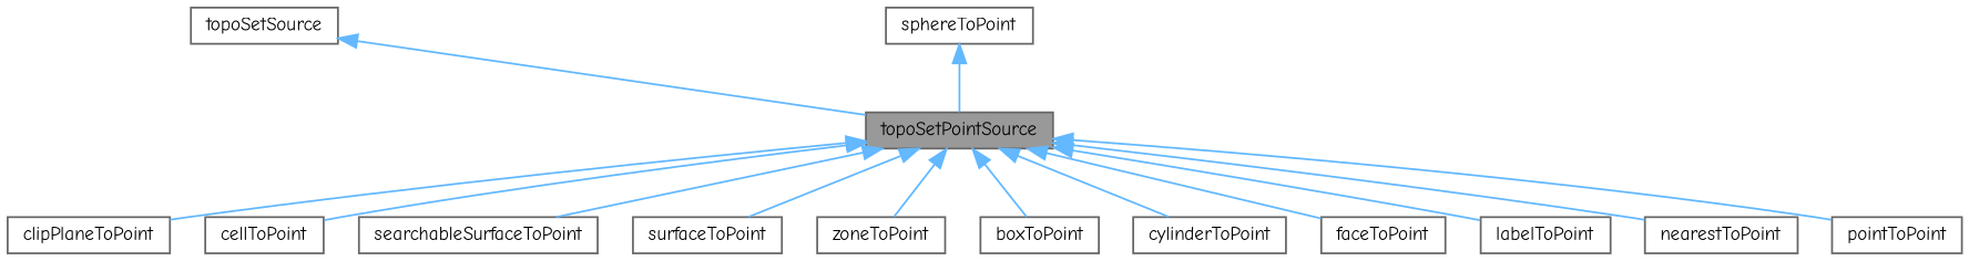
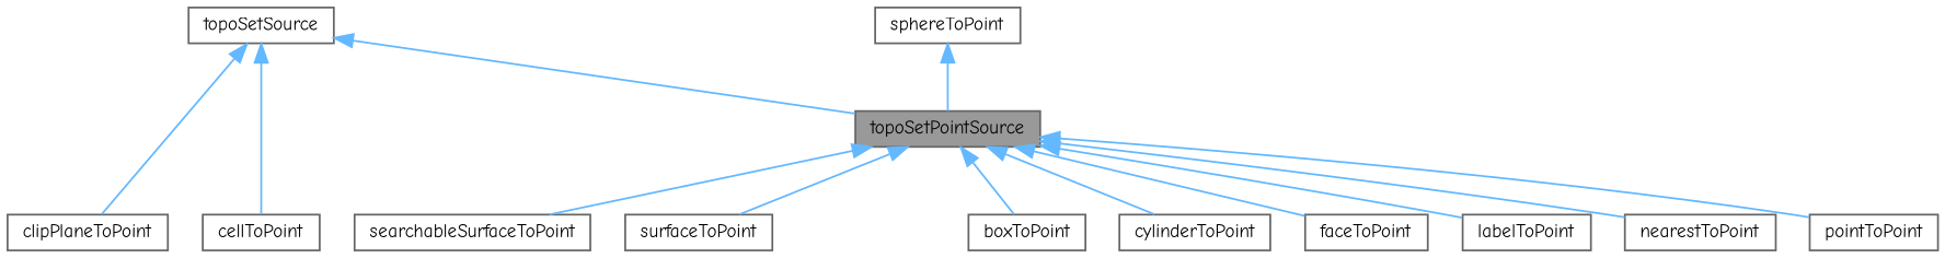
  digraph {
    fontname="Comic Neue"
    rankdir=TB
    node [color=gray40 fillcolor=white fontname="Comic Neue" fontsize=10 shape=box style=filled]
    edge [color=steelblue1 dir=back fontname="Comic Neue" fontsize=10 labelfontname=Helvetica labelfontsize=10 style=solid]
    n1 [fillcolor=grey60 fontcolor=black height=0.2 label=topoSetPointSource width=0.4]
    n2 [height=0.2 label=boxToPoint width=0.4]
    n3 [height=0.2 label=cellToPoint width=0.4]
    n4 [height=0.2 label=clipPlaneToPoint width=0.4]
    n5 [height=0.2 label=cylinderToPoint width=0.4]
    n6 [height=0.2 label=faceToPoint width=0.4]
    n7 [height=0.2 label=labelToPoint width=0.4]
    n8 [height=0.2 label=nearestToPoint width=0.4]
    n9 [height=0.2 label=pointToPoint width=0.4]
    n10 [height=0.2 label=searchableSurfaceToPoint width=0.4]
    n11 [height=0.2 label=surfaceToPoint width=0.4]
-   n12 [height=0.2 label=zoneToPoint width=0.4]
    n13 [height=0.2 label=sphereToPoint width=0.4]
    n14 [height=0.2 label=topoSetSource width=0.4]
    n1 -> n2
-   n1 -> n3
-   n1 -> n4
+   n14 -> n3
+   n14 -> n4
    n1 -> n5
    n1 -> n6
    n1 -> n7
    n1 -> n8
    n1 -> n9
    n1 -> n10
    n1 -> n11
-   n1 -> n12
    n13 -> n1
    n14 -> n1
  }
